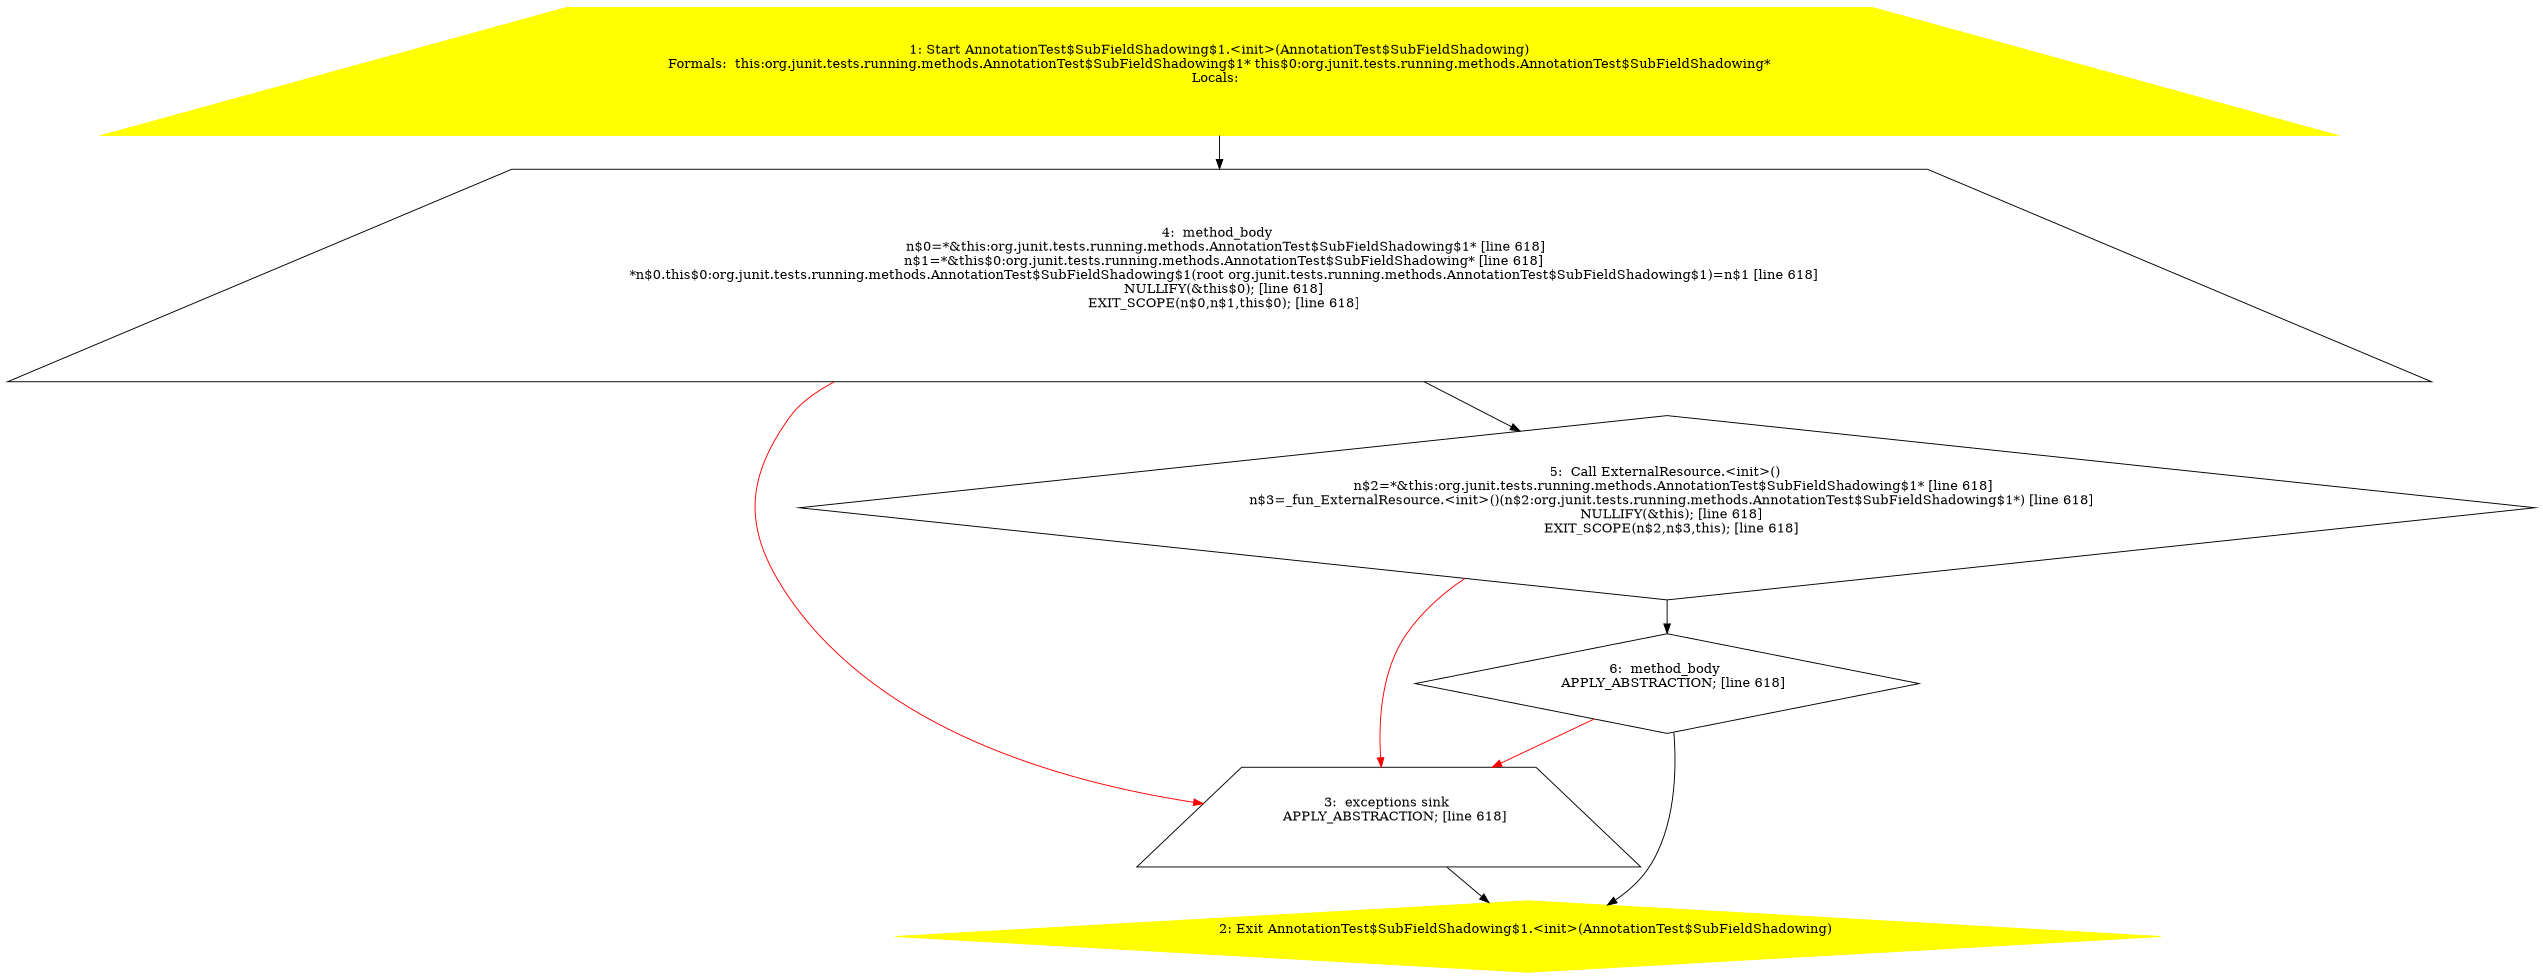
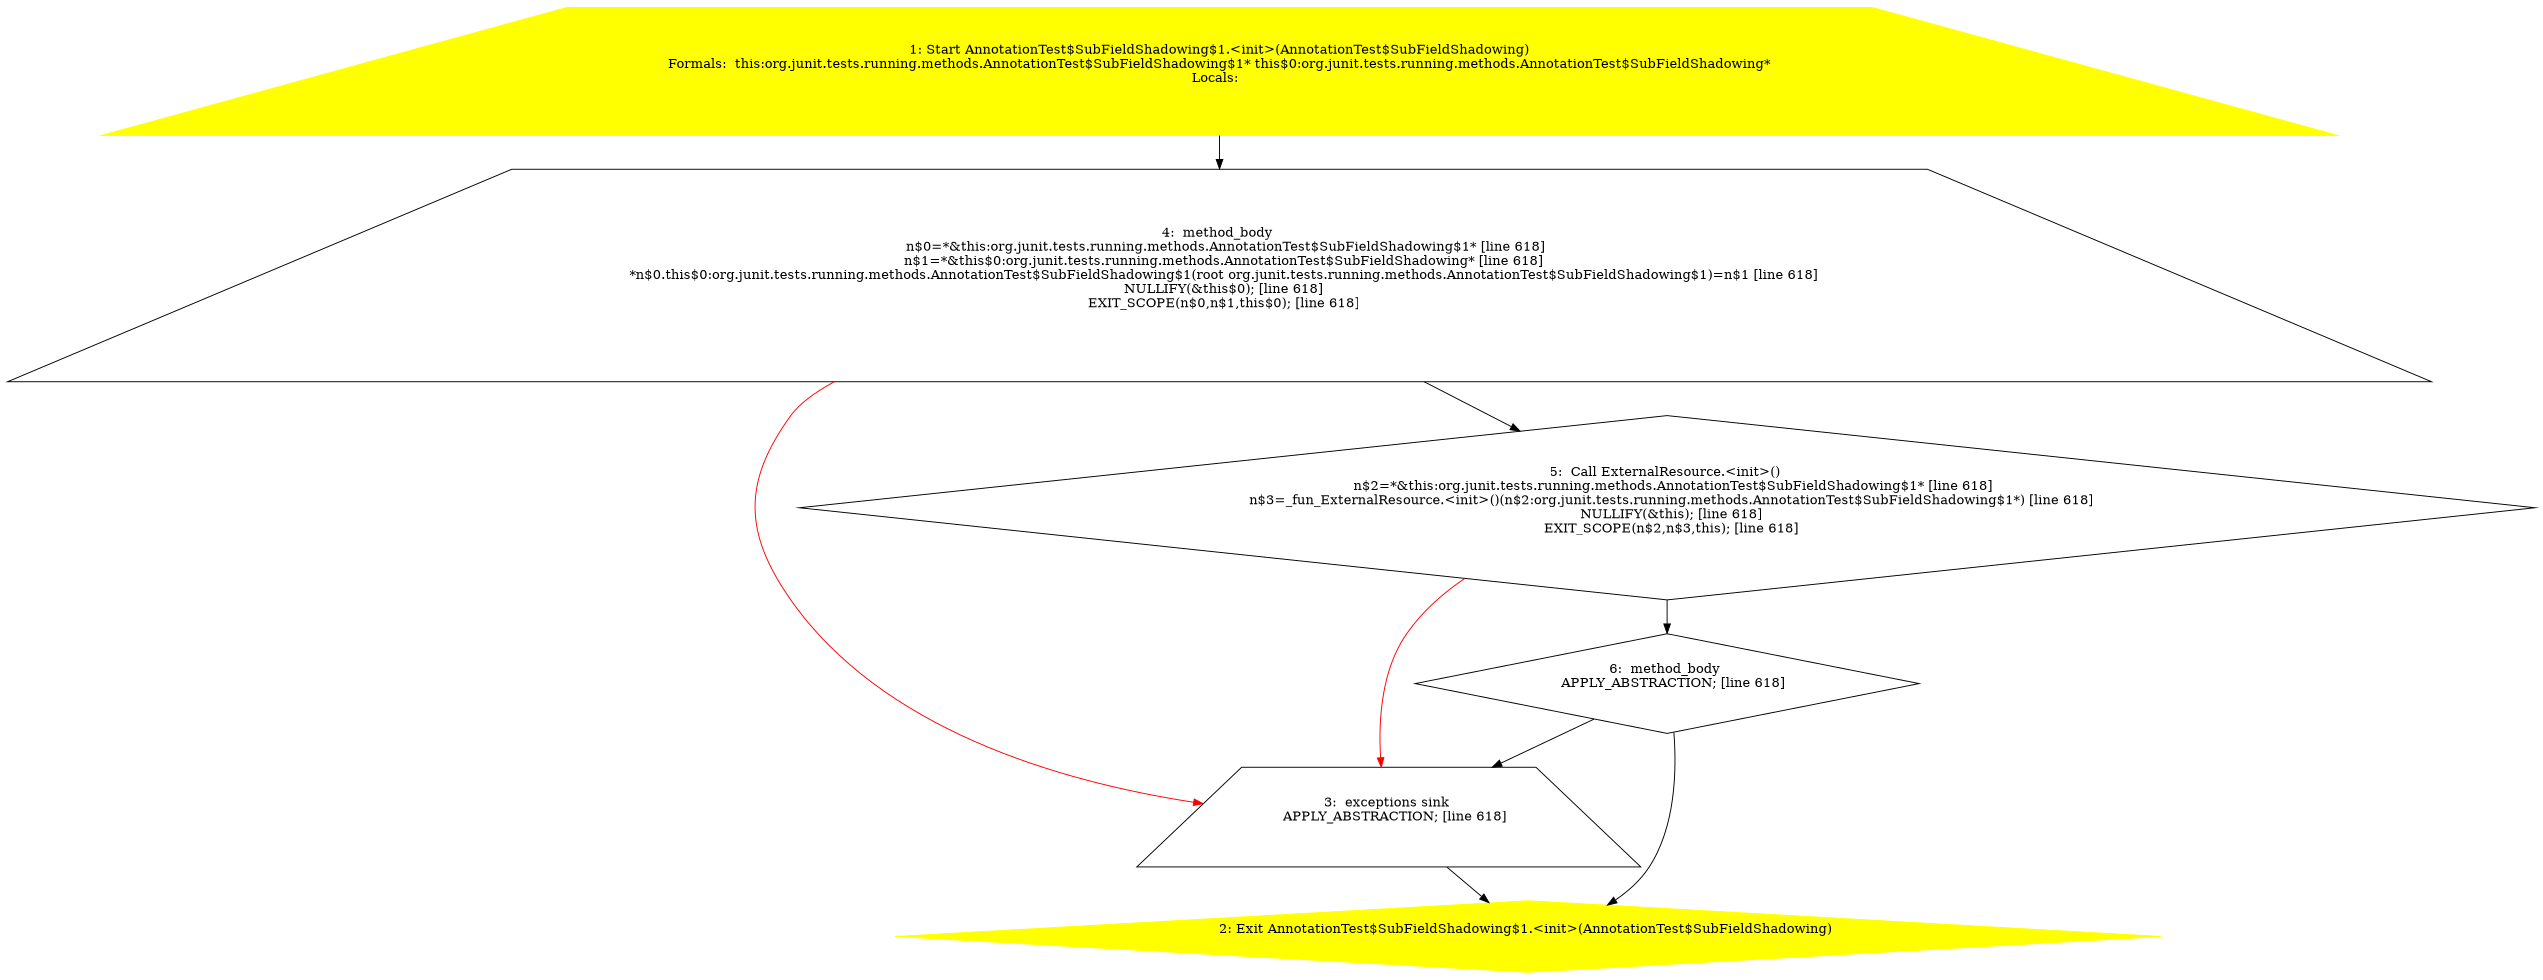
  digraph {
    node [shape=trapezium]
    n1 [color=yellow label="1: Start AnnotationTest$SubFieldShadowing$1.<init>(AnnotationTest$SubFieldShadowing)\nFormals:  this:org.junit.tests.running.methods.AnnotationTest$SubFieldShadowing$1* this$0:org.junit.tests.running.methods.AnnotationTest$SubFieldShadowing*\nLocals:  \n  " style=filled]
    n2 [label="4:  method_body \n   n$0=*&this:org.junit.tests.running.methods.AnnotationTest$SubFieldShadowing$1* [line 618]\n  n$1=*&this$0:org.junit.tests.running.methods.AnnotationTest$SubFieldShadowing* [line 618]\n  *n$0.this$0:org.junit.tests.running.methods.AnnotationTest$SubFieldShadowing$1(root org.junit.tests.running.methods.AnnotationTest$SubFieldShadowing$1)=n$1 [line 618]\n  NULLIFY(&this$0); [line 618]\n  EXIT_SCOPE(n$0,n$1,this$0); [line 618]\n "]
    n3 [label="3:  exceptions sink \n   APPLY_ABSTRACTION; [line 618]\n "]
    n4 [label="5:  Call ExternalResource.<init>() \n   n$2=*&this:org.junit.tests.running.methods.AnnotationTest$SubFieldShadowing$1* [line 618]\n  n$3=_fun_ExternalResource.<init>()(n$2:org.junit.tests.running.methods.AnnotationTest$SubFieldShadowing$1*) [line 618]\n  NULLIFY(&this); [line 618]\n  EXIT_SCOPE(n$2,n$3,this); [line 618]\n " shape=diamond]
    n5 [color=yellow label="2: Exit AnnotationTest$SubFieldShadowing$1.<init>(AnnotationTest$SubFieldShadowing) \n  " style=filled shape=diamond]
    n6 [label="6:  method_body \n   APPLY_ABSTRACTION; [line 618]\n " shape=diamond]
    n1 -> n2
    n2 -> n3 [color=red]
    n2 -> n4
    n3 -> n5
    n4 -> n3 [color=red]
    n4 -> n6
-   n6 -> n3 [color=red]
+   n6 -> n3 [color=black]
    n6 -> n5
  }
